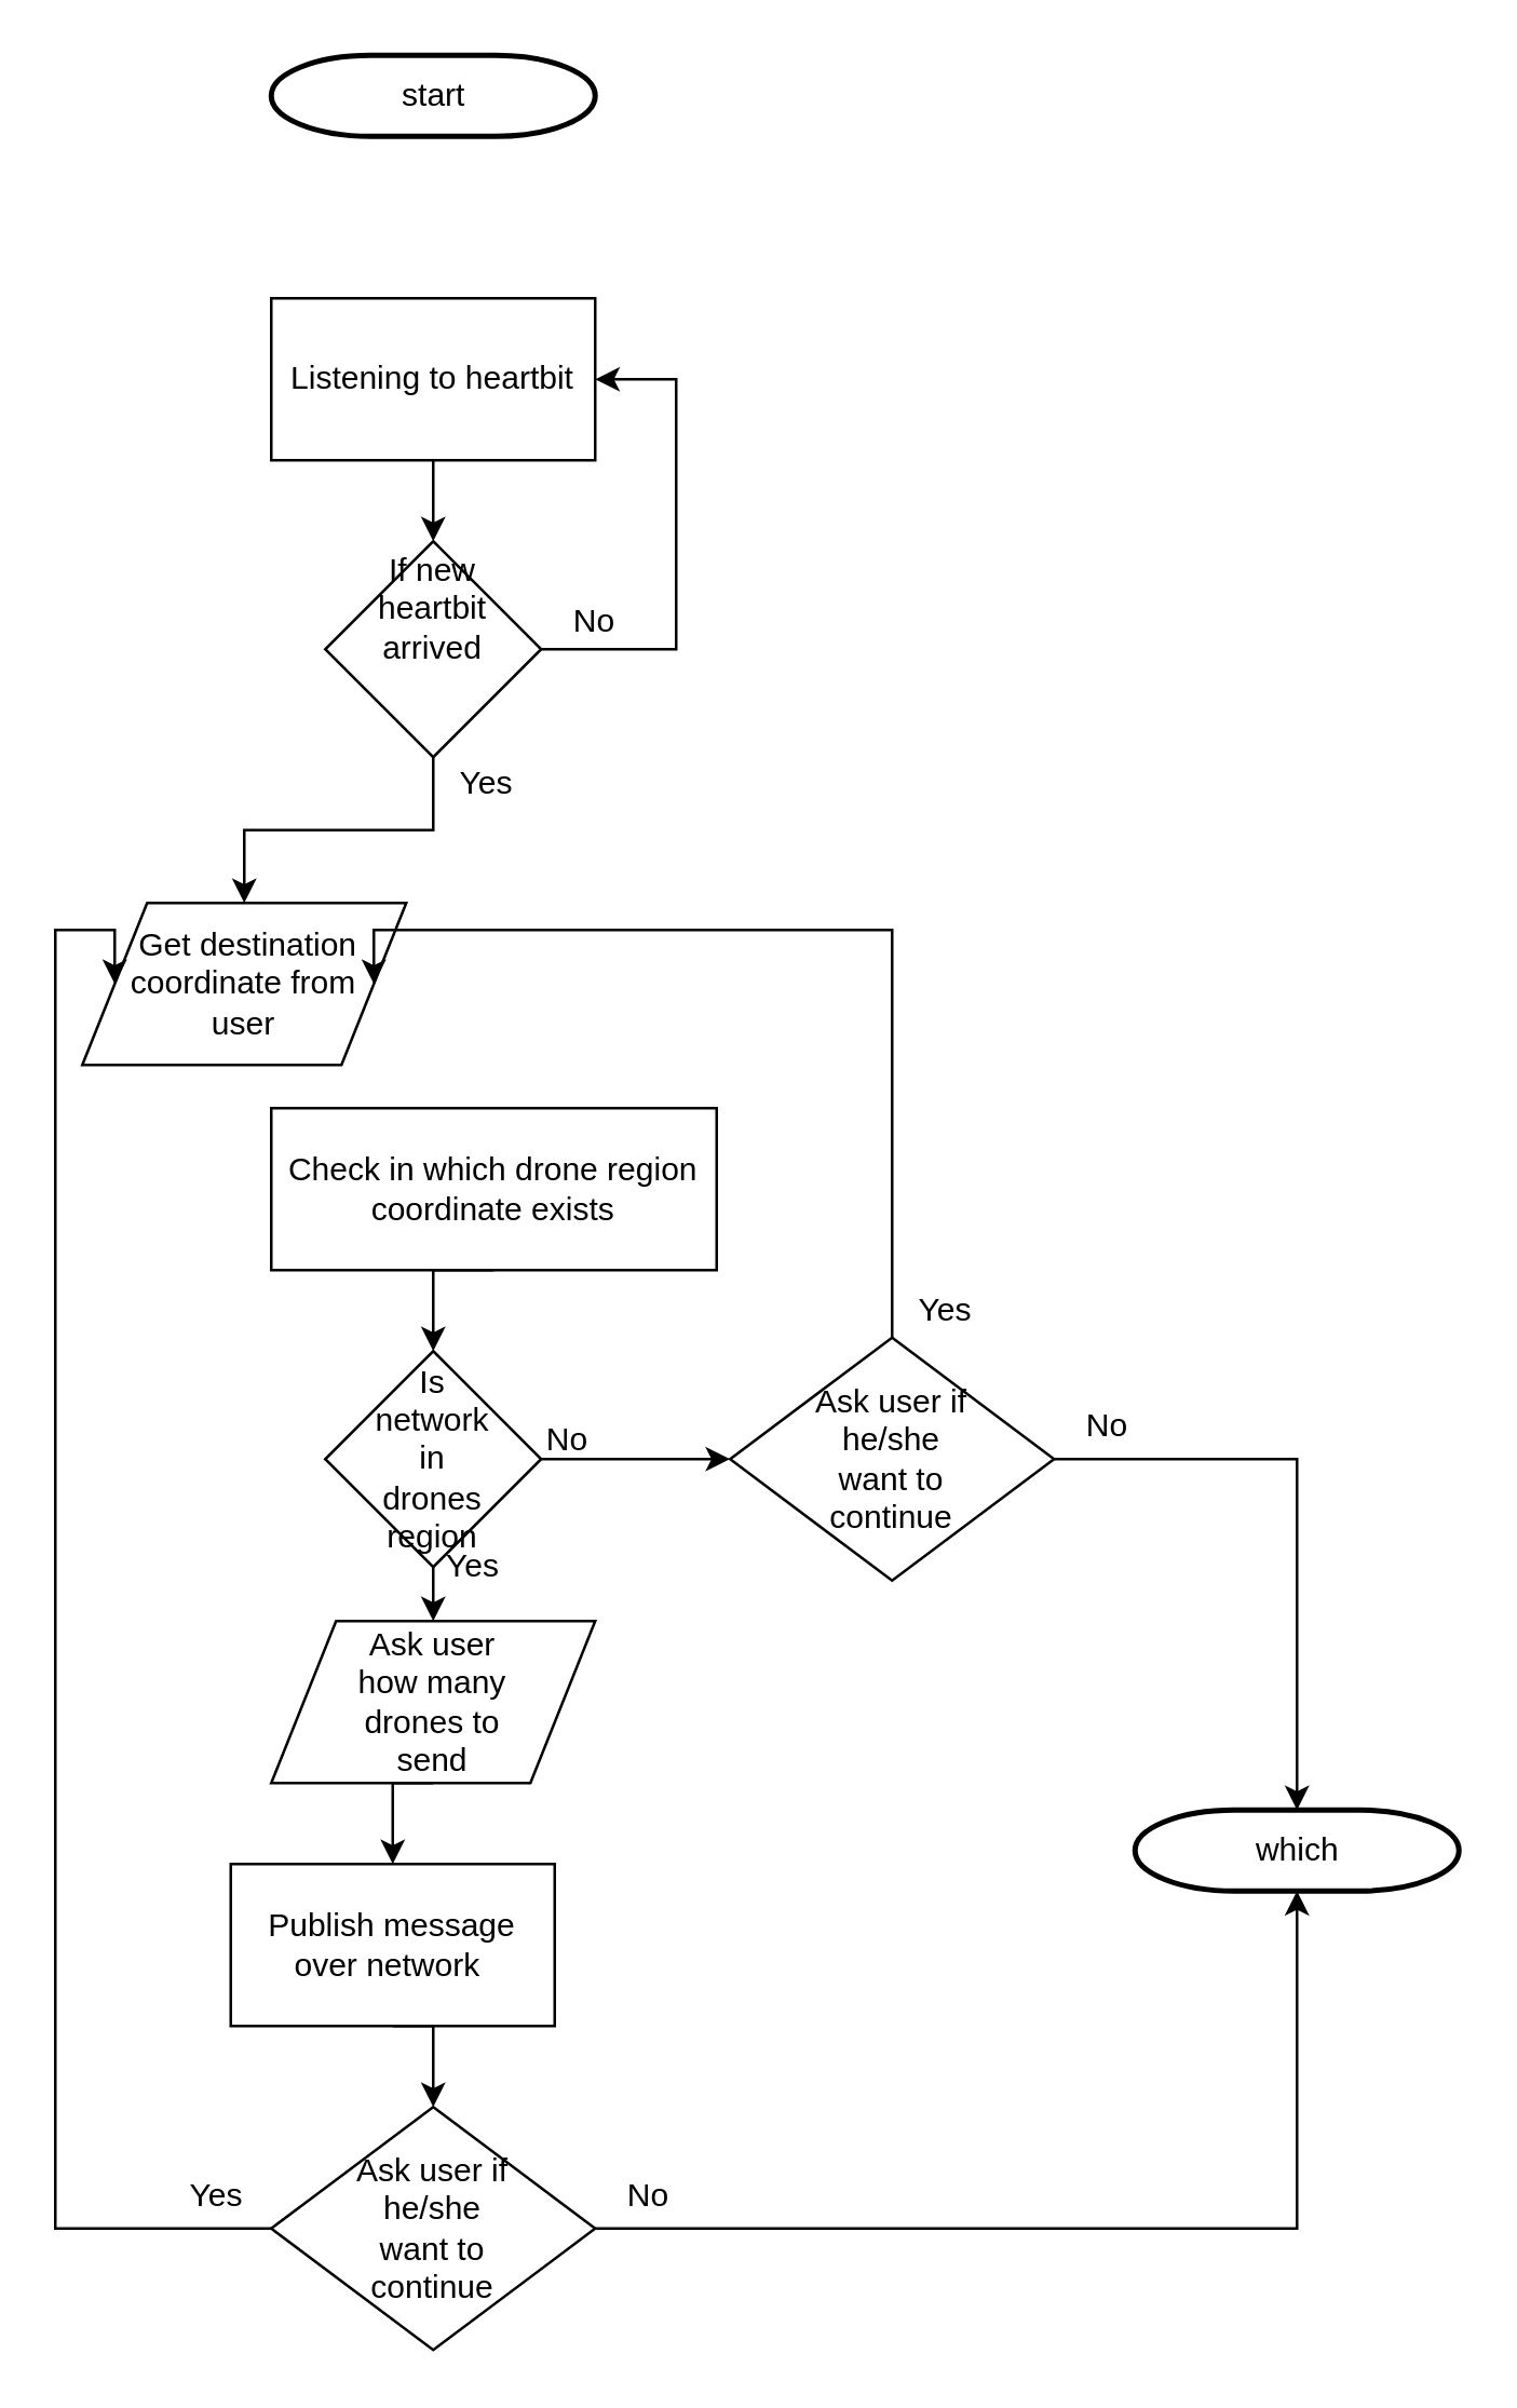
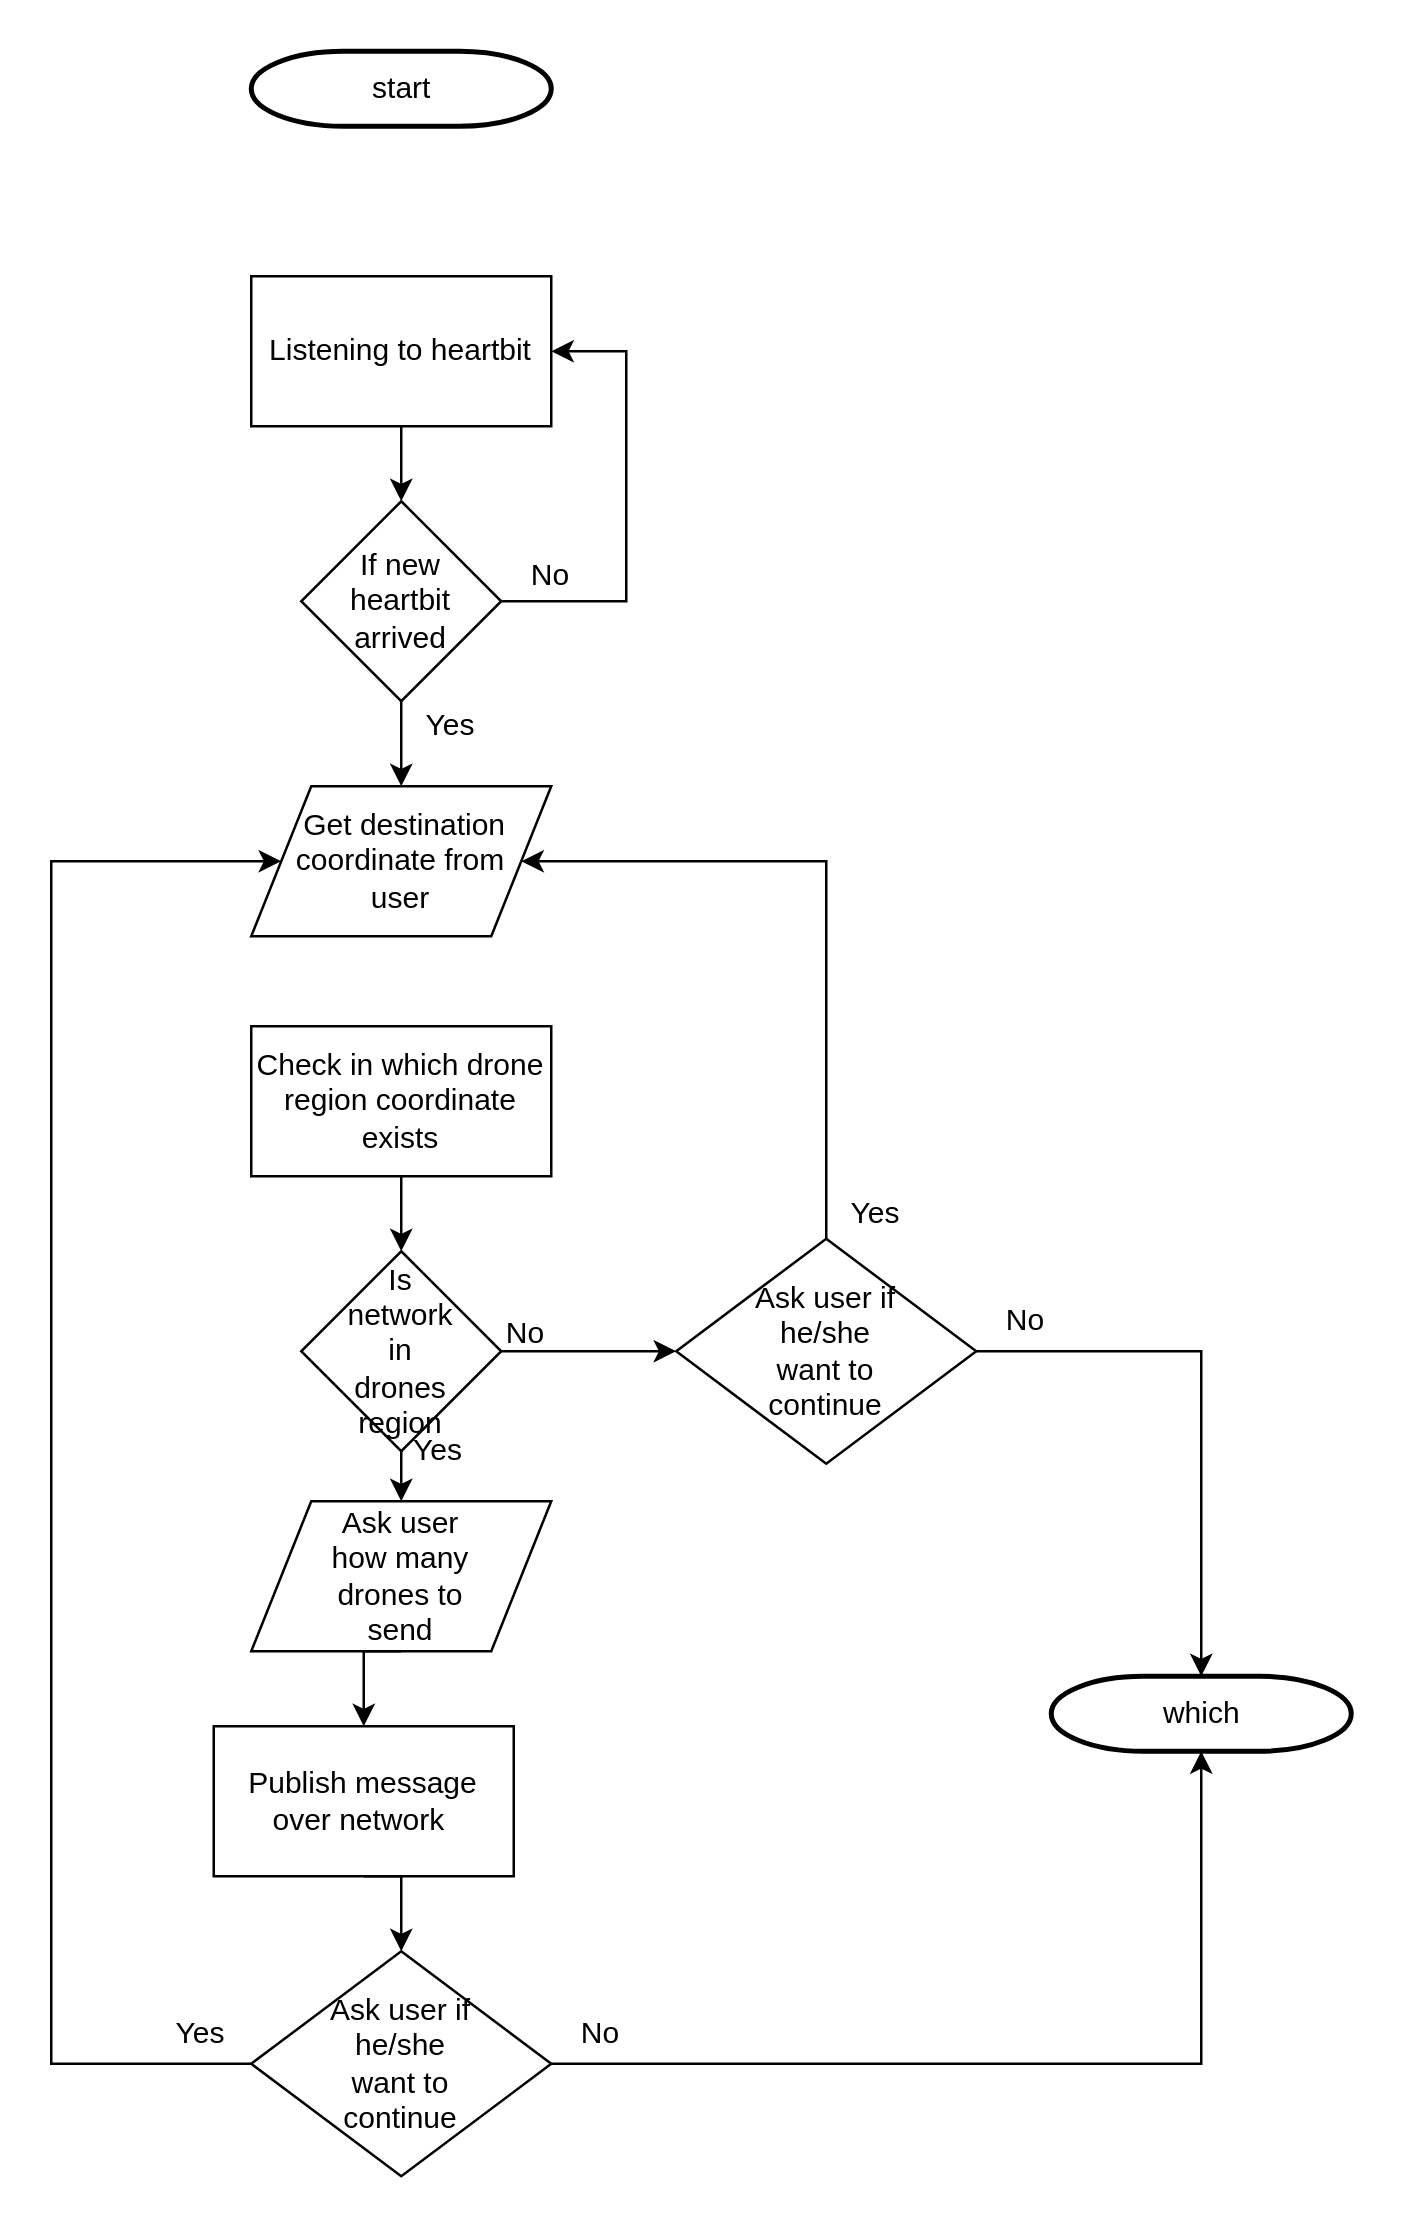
  <mxCell id="0" />
  <mxCell id="1" parent="0" />
  <mxCell id="2" value="start" style="shape=mxgraph.flowchart.terminator;strokeWidth=2;gradientColor=none;gradientDirection=north;fontStyle=0;html=1;" parent="1" vertex="1"><mxGeometry x="100" y="20" width="120" height="30" as="geometry" /></mxCell>
  <mxCell id="3" value="which" style="shape=mxgraph.flowchart.terminator;strokeWidth=2;gradientColor=none;gradientDirection=north;fontStyle=0;html=1;" parent="1" vertex="1"><mxGeometry x="420" y="670" width="120" height="30" as="geometry" /></mxCell>
  <mxCell id="4" style="edgeStyle=orthogonalEdgeStyle;rounded=0;orthogonalLoop=1;jettySize=auto;html=1;exitX=0.5;exitY=1;exitDx=0;exitDy=0;entryX=0.5;entryY=0;entryDx=0;entryDy=0;" edge="1" parent="1" source="6" target="10"><mxGeometry relative="1" as="geometry" /></mxCell>
  <mxCell id="5" style="edgeStyle=orthogonalEdgeStyle;rounded=0;orthogonalLoop=1;jettySize=auto;html=1;exitX=1;exitY=0.5;exitDx=0;exitDy=0;entryX=1;entryY=0.5;entryDx=0;entryDy=0;" edge="1" parent="1" source="6" target="8"><mxGeometry relative="1" as="geometry"><Array as="points"><mxPoint x="250" y="240" /><mxPoint x="250" y="140" /></Array></mxGeometry></mxCell>
  <mxCell id="6" value="" style="rhombus;whiteSpace=wrap;html=1;" vertex="1" parent="1"><mxGeometry x="120" y="200" width="80" height="80" as="geometry" /></mxCell>
  <mxCell id="7" style="edgeStyle=orthogonalEdgeStyle;rounded=0;orthogonalLoop=1;jettySize=auto;html=1;exitX=0.5;exitY=1;exitDx=0;exitDy=0;entryX=0.5;entryY=0;entryDx=0;entryDy=0;" edge="1" parent="1" source="8" target="6"><mxGeometry relative="1" as="geometry" /></mxCell>
  <mxCell id="8" value="&lt;span&gt;Listening to heartbit&lt;/span&gt;" style="rounded=0;whiteSpace=wrap;html=1;" vertex="1" parent="1"><mxGeometry x="100" y="110" width="120" height="60" as="geometry" /></mxCell>
- <mxCell id="9" value="If new heartbit arrived" style="text;html=1;strokeColor=none;fillColor=none;align=center;verticalAlign=middle;whiteSpace=wrap;rounded=0;" vertex="1" parent="1"><mxGeometry x="140" y="215" width="40" height="20" as="geometry" /></mxCell>
- <mxCell id="10" value="&amp;nbsp; Get destination&amp;nbsp; coordinate from &lt;br&gt;user" style="shape=parallelogram;perimeter=parallelogramPerimeter;whiteSpace=wrap;html=1;" vertex="1" parent="1"><mxGeometry x="30" y="334" width="120" height="60" as="geometry" /></mxCell>
+ <mxCell id="9" value="If new heartbit arrived" style="text;html=1;strokeColor=none;fillColor=none;align=center;verticalAlign=middle;whiteSpace=wrap;rounded=0;" vertex="1" parent="1"><mxGeometry x="140" y="230" width="40" height="20" as="geometry" /></mxCell>
+ <mxCell id="10" value="&amp;nbsp; Get destination&amp;nbsp; coordinate from &lt;br&gt;user" style="shape=parallelogram;perimeter=parallelogramPerimeter;whiteSpace=wrap;html=1;" vertex="1" parent="1"><mxGeometry x="100" y="314" width="120" height="60" as="geometry" /></mxCell>
  <mxCell id="11" style="edgeStyle=orthogonalEdgeStyle;rounded=0;orthogonalLoop=1;jettySize=auto;html=1;exitX=0.5;exitY=1;exitDx=0;exitDy=0;entryX=0.5;entryY=0;entryDx=0;entryDy=0;" edge="1" parent="1" source="12" target="15"><mxGeometry relative="1" as="geometry" /></mxCell>
- <mxCell id="12" value="Check in which drone region coordinate exists" style="rounded=0;whiteSpace=wrap;html=1;" vertex="1" parent="1"><mxGeometry x="100" y="410" width="165" height="60" as="geometry" /></mxCell>
+ <mxCell id="12" value="Check in which drone region coordinate exists" style="rounded=0;whiteSpace=wrap;html=1;" vertex="1" parent="1"><mxGeometry x="100" y="410" width="120" height="60" as="geometry" /></mxCell>
  <mxCell id="13" style="edgeStyle=orthogonalEdgeStyle;rounded=0;orthogonalLoop=1;jettySize=auto;html=1;exitX=1;exitY=0.5;exitDx=0;exitDy=0;entryX=0;entryY=0.5;entryDx=0;entryDy=0;" edge="1" parent="1" source="15" target="19"><mxGeometry relative="1" as="geometry" /></mxCell>
  <mxCell id="14" style="edgeStyle=orthogonalEdgeStyle;rounded=0;orthogonalLoop=1;jettySize=auto;html=1;exitX=0.5;exitY=1;exitDx=0;exitDy=0;entryX=0.5;entryY=0;entryDx=0;entryDy=0;" edge="1" parent="1" source="15" target="27"><mxGeometry relative="1" as="geometry" /></mxCell>
  <mxCell id="15" value="" style="rhombus;whiteSpace=wrap;html=1;" vertex="1" parent="1"><mxGeometry x="120" y="500" width="80" height="80" as="geometry" /></mxCell>
  <mxCell id="16" value="Is network in drones region" style="text;html=1;strokeColor=none;fillColor=none;align=center;verticalAlign=middle;whiteSpace=wrap;rounded=0;" vertex="1" parent="1"><mxGeometry x="140" y="530" width="40" height="20" as="geometry" /></mxCell>
  <mxCell id="17" style="edgeStyle=orthogonalEdgeStyle;rounded=0;orthogonalLoop=1;jettySize=auto;html=1;exitX=0.5;exitY=0;exitDx=0;exitDy=0;entryX=1;entryY=0.5;entryDx=0;entryDy=0;" edge="1" parent="1" source="19" target="10"><mxGeometry relative="1" as="geometry"><Array as="points"><mxPoint x="330" y="344" /></Array></mxGeometry></mxCell>
  <mxCell id="18" style="edgeStyle=orthogonalEdgeStyle;rounded=0;orthogonalLoop=1;jettySize=auto;html=1;exitX=1;exitY=0.5;exitDx=0;exitDy=0;entryX=0.5;entryY=0;entryDx=0;entryDy=0;entryPerimeter=0;" edge="1" parent="1" source="19" target="3"><mxGeometry relative="1" as="geometry"><mxPoint x="480" y="540.059" as="targetPoint" /></mxGeometry></mxCell>
  <mxCell id="19" value="" style="rhombus;whiteSpace=wrap;html=1;" vertex="1" parent="1"><mxGeometry x="270" y="495" width="120" height="90" as="geometry" /></mxCell>
  <mxCell id="20" value="Ask user if he/she want to continue" style="text;html=1;strokeColor=none;fillColor=none;align=center;verticalAlign=middle;whiteSpace=wrap;rounded=0;" vertex="1" parent="1"><mxGeometry x="300" y="537.5" width="60" height="5" as="geometry" /></mxCell>
  <mxCell id="21" value="Yes" style="text;html=1;strokeColor=none;fillColor=none;align=center;verticalAlign=middle;whiteSpace=wrap;rounded=0;" vertex="1" parent="1"><mxGeometry x="330" y="475" width="40" height="20" as="geometry" /></mxCell>
  <mxCell id="22" value="Yes&lt;br&gt;" style="text;html=1;strokeColor=none;fillColor=none;align=center;verticalAlign=middle;whiteSpace=wrap;rounded=0;" vertex="1" parent="1"><mxGeometry x="160" y="280" width="40" height="20" as="geometry" /></mxCell>
  <mxCell id="23" value="No" style="text;html=1;strokeColor=none;fillColor=none;align=center;verticalAlign=middle;whiteSpace=wrap;rounded=0;" vertex="1" parent="1"><mxGeometry x="200" y="220" width="40" height="20" as="geometry" /></mxCell>
  <mxCell id="24" value="No" style="text;html=1;strokeColor=none;fillColor=none;align=center;verticalAlign=middle;whiteSpace=wrap;rounded=0;" vertex="1" parent="1"><mxGeometry x="190" y="522.5" width="40" height="20" as="geometry" /></mxCell>
  <mxCell id="25" value="No" style="text;html=1;strokeColor=none;fillColor=none;align=center;verticalAlign=middle;whiteSpace=wrap;rounded=0;" vertex="1" parent="1"><mxGeometry x="390" y="517.5" width="40" height="20" as="geometry" /></mxCell>
  <mxCell id="26" style="edgeStyle=orthogonalEdgeStyle;rounded=0;orthogonalLoop=1;jettySize=auto;html=1;exitX=0.5;exitY=1;exitDx=0;exitDy=0;entryX=0.5;entryY=0;entryDx=0;entryDy=0;" edge="1" parent="1" source="27" target="30"><mxGeometry relative="1" as="geometry" /></mxCell>
  <mxCell id="27" value="" style="shape=parallelogram;perimeter=parallelogramPerimeter;whiteSpace=wrap;html=1;" vertex="1" parent="1"><mxGeometry x="100" y="600" width="120" height="60" as="geometry" /></mxCell>
  <mxCell id="28" value="Ask user how many drones to send" style="text;html=1;strokeColor=none;fillColor=none;align=center;verticalAlign=middle;whiteSpace=wrap;rounded=0;" vertex="1" parent="1"><mxGeometry x="125" y="620" width="70" height="20" as="geometry" /></mxCell>
  <mxCell id="29" style="edgeStyle=orthogonalEdgeStyle;rounded=0;orthogonalLoop=1;jettySize=auto;html=1;exitX=0.5;exitY=1;exitDx=0;exitDy=0;entryX=0.5;entryY=0;entryDx=0;entryDy=0;" edge="1" parent="1" source="30" target="33"><mxGeometry relative="1" as="geometry" /></mxCell>
  <mxCell id="30" value="Publish message over network&amp;nbsp;" style="rounded=0;whiteSpace=wrap;html=1;" vertex="1" parent="1"><mxGeometry x="85" y="690" width="120" height="60" as="geometry" /></mxCell>
  <mxCell id="31" style="edgeStyle=orthogonalEdgeStyle;rounded=0;orthogonalLoop=1;jettySize=auto;html=1;exitX=0;exitY=0.5;exitDx=0;exitDy=0;entryX=0;entryY=0.5;entryDx=0;entryDy=0;" edge="1" parent="1" source="33" target="10"><mxGeometry relative="1" as="geometry"><Array as="points"><mxPoint x="20" y="825" /><mxPoint x="20" y="344" /></Array></mxGeometry></mxCell>
  <mxCell id="32" style="edgeStyle=orthogonalEdgeStyle;rounded=0;orthogonalLoop=1;jettySize=auto;html=1;exitX=1;exitY=0.5;exitDx=0;exitDy=0;" edge="1" parent="1" source="33" target="3"><mxGeometry relative="1" as="geometry" /></mxCell>
  <mxCell id="33" value="" style="rhombus;whiteSpace=wrap;html=1;" vertex="1" parent="1"><mxGeometry x="100" y="780" width="120" height="90" as="geometry" /></mxCell>
  <mxCell id="34" value="Ask user if he/she want to continue" style="text;html=1;strokeColor=none;fillColor=none;align=center;verticalAlign=middle;whiteSpace=wrap;rounded=0;" vertex="1" parent="1"><mxGeometry x="130" y="822.5" width="60" height="5" as="geometry" /></mxCell>
  <mxCell id="35" value="Yes" style="text;html=1;strokeColor=none;fillColor=none;align=center;verticalAlign=middle;whiteSpace=wrap;rounded=0;" vertex="1" parent="1"><mxGeometry x="60" y="802.5" width="40" height="20" as="geometry" /></mxCell>
  <mxCell id="36" value="No" style="text;html=1;strokeColor=none;fillColor=none;align=center;verticalAlign=middle;whiteSpace=wrap;rounded=0;" vertex="1" parent="1"><mxGeometry x="220" y="802.5" width="40" height="20" as="geometry" /></mxCell>
  <mxCell id="37" value="Yes" style="text;html=1;strokeColor=none;fillColor=none;align=center;verticalAlign=middle;whiteSpace=wrap;rounded=0;" vertex="1" parent="1"><mxGeometry x="155" y="570" width="40" height="20" as="geometry" /></mxCell>
